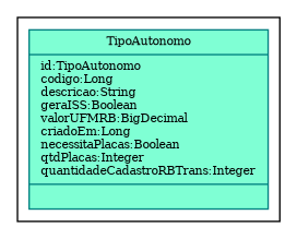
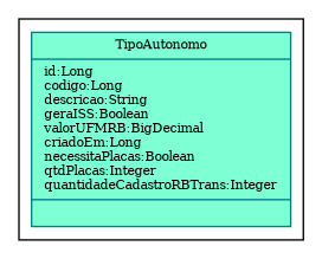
  digraph {
    fontname="Times-Roman"
    fontsize=8
-   n1 [fontname="Times-Roman" fontsize=8 label="{TipoAutonomo|id:TipoAutonomo\lcodigo:Long\ldescricao:String\lgeraISS:Boolean\lvalorUFMRB:BigDecimal\lcriadoEm:Long\lnecessitaPlacas:Boolean\lqtdPlacas:Integer\lquantidadeCadastroRBTrans:Integer\l|\l}" shape=record style=filled fillcolor=aquamarine color=teal]
+   n1 [fontname="Times-Roman" fontsize=8 label="{TipoAutonomo|id:Long\lcodigo:Long\ldescricao:String\lgeraISS:Boolean\lvalorUFMRB:BigDecimal\lcriadoEm:Long\lnecessitaPlacas:Boolean\lqtdPlacas:Integer\lquantidadeCadastroRBTrans:Integer\l|\l}" shape=record style=filled fillcolor=aquamarine color=teal]
    subgraph cluster_1 {
      n1
    }
  }
